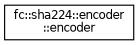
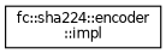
  digraph {
    rankdir=LR
-   n1 [color=black fillcolor=white fontname=Helvetica fontsize=10 height=0.2 label="fc::sha224::encoder\l::encoder" shape=record style=filled width=0.4]
+   n1 [color=black fillcolor=white fontname=Helvetica fontsize=10 height=0.2 label="fc::sha224::encoder\l::impl" shape=record style=filled width=0.4]
  }
